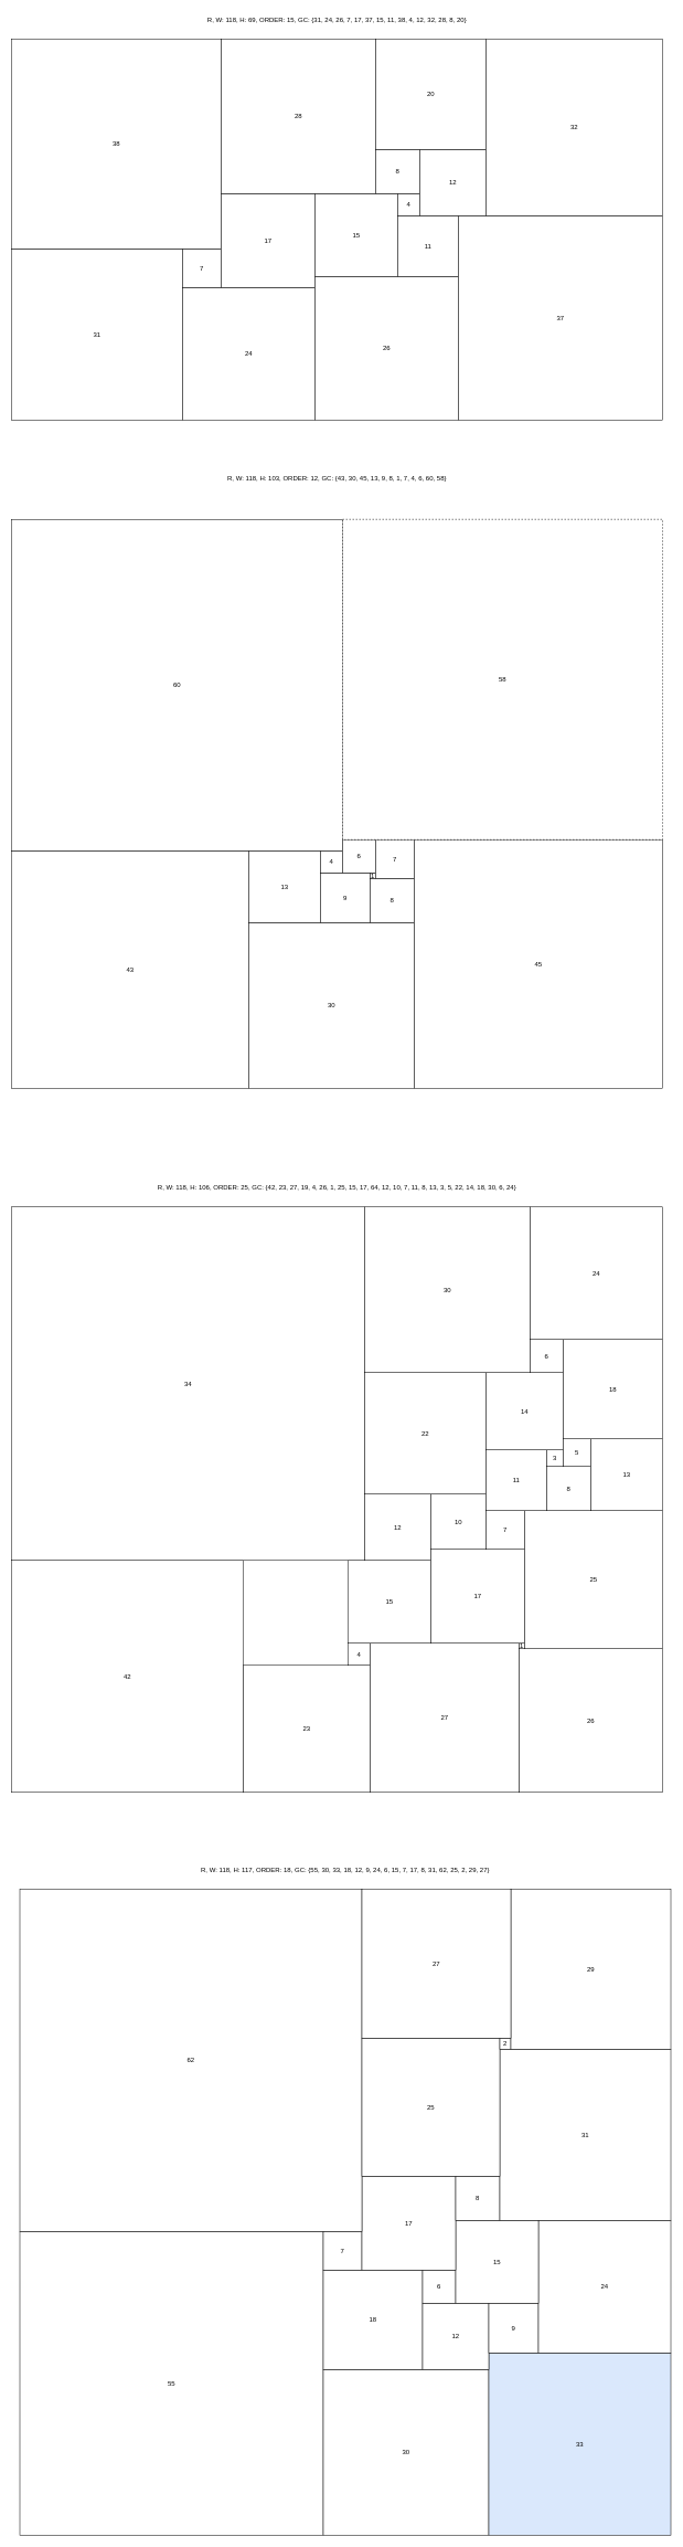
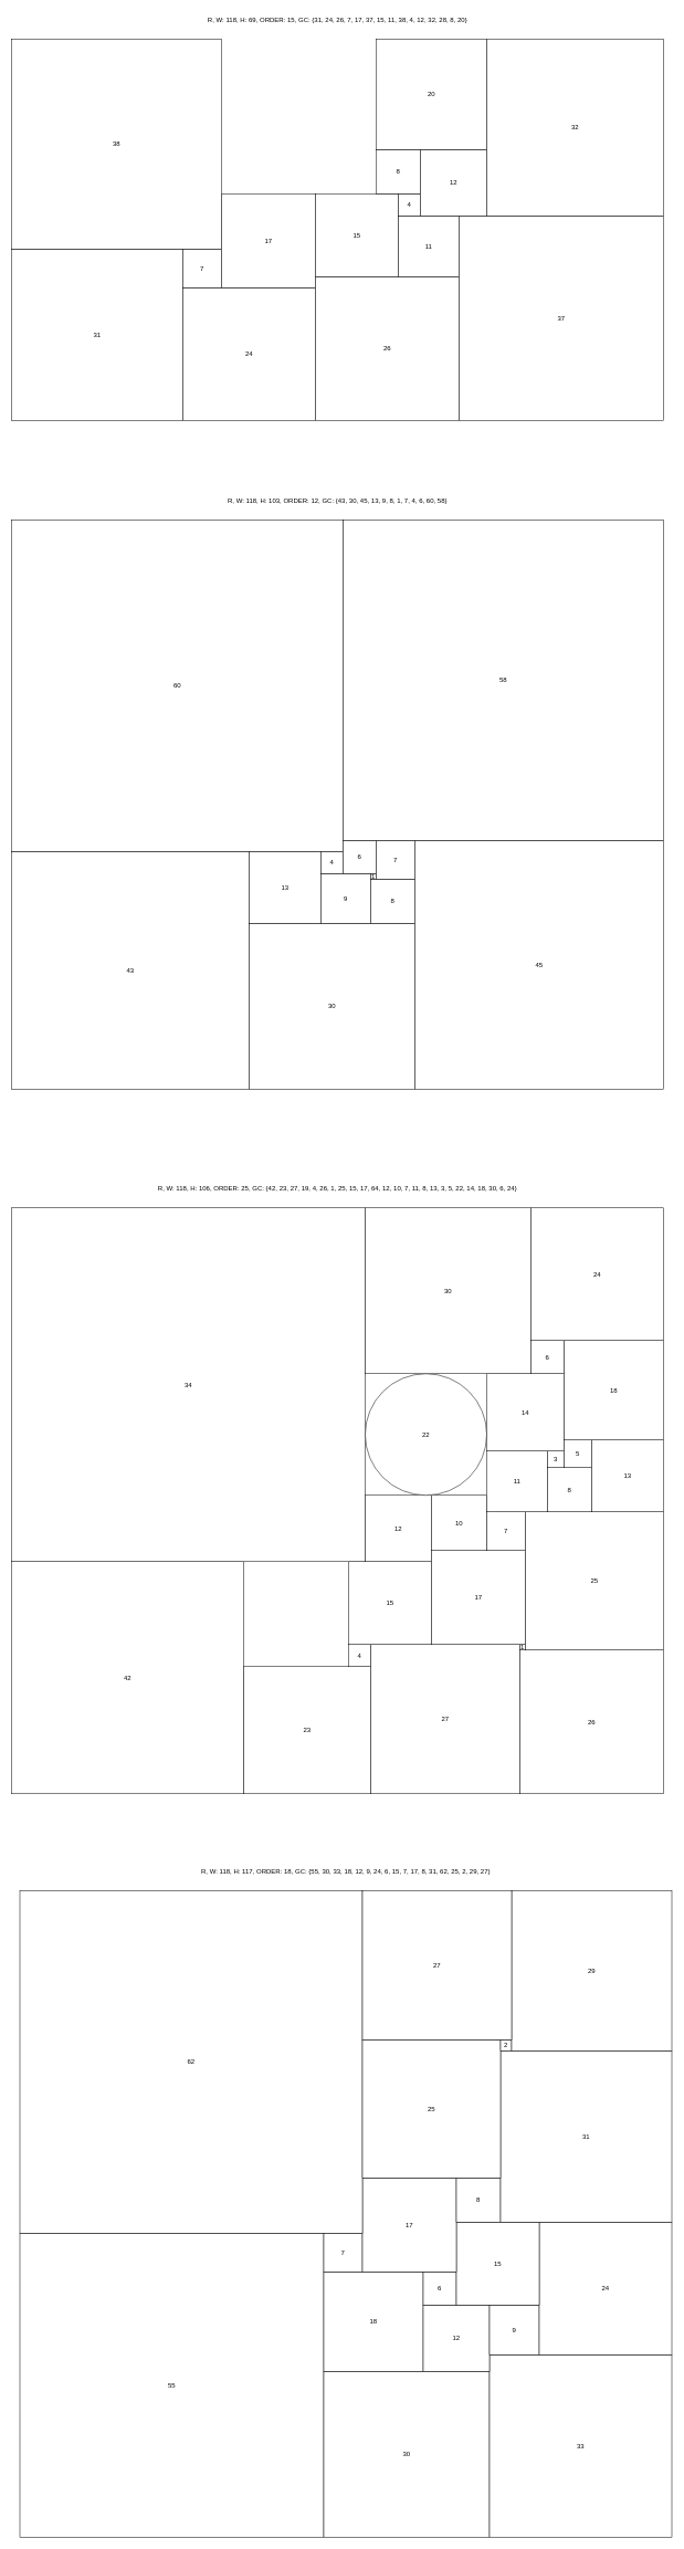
  <mxCell id="0" />
  <mxCell id="1" parent="0" />
- <mxCell id="2" value="R, W: 118, H: 103, ORDER: 12, GC: {43, 30, 45, 13, 9, 8, 1, 7, 4, 6, 60, 58} " style="text;html=1;strokeColor=none;fillColor=none;align=center;verticalAlign=middle;whiteSpace=wrap;rounded=0;flipV=1;" parent="1" vertex="1"><mxGeometry x="20" y="850" width="1180" height="30" as="geometry" /></mxCell>
+ <mxCell id="2" value="R, W: 118, H: 103, ORDER: 12, GC: {43, 30, 45, 13, 9, 8, 1, 7, 4, 6, 60, 58} " style="text;html=1;strokeColor=none;fillColor=none;align=center;verticalAlign=middle;whiteSpace=wrap;rounded=0;flipV=1;" parent="1" vertex="1"><mxGeometry x="20" y="890" width="1180" height="30" as="geometry" /></mxCell>
  <mxCell id="3" value="R, W: 118, H: 69, ORDER: 15, GC: {31, 24, 26, 7, 17, 37, 15, 11, 38, 4, 12, 32, 28, 8, 20} " style="text;html=1;strokeColor=none;fillColor=none;align=center;verticalAlign=middle;whiteSpace=wrap;rounded=0;flipV=1;" parent="1" vertex="1"><mxGeometry x="20" y="20" width="1180" height="30" as="geometry" /></mxCell>
  <mxCell id="4" value="R, W: 118, H: 117, ORDER: 18, GC: {55, 30, 33, 18, 12, 9, 24, 6, 15, 7, 17, 8, 31, 62, 25, 2, 29, 27} " style="text;html=1;strokeColor=none;fillColor=none;align=center;verticalAlign=middle;whiteSpace=wrap;rounded=0;flipV=1;" parent="1" vertex="1"><mxGeometry x="35" y="3370" width="1180" height="30" as="geometry" /></mxCell>
  <mxCell id="5" value="R, W: 118, H: 106, ORDER: 25, GC: {42, 23, 27, 19, 4, 26, 1, 25, 15, 17, 64, 12, 10, 7, 11, 8, 13, 3, 5, 22, 14, 18, 30, 6, 24} " style="text;html=1;strokeColor=none;fillColor=none;align=center;verticalAlign=middle;whiteSpace=wrap;rounded=0;flipV=1;" parent="1" vertex="1"><mxGeometry x="20" y="2135" width="1180" height="30" as="geometry" /></mxCell>
  <mxCell id="6" value="" style="group;flipV=1;" vertex="1" connectable="0" parent="1"><mxGeometry x="20" y="70" width="1180" height="690" as="geometry" /></mxCell>
  <mxCell id="7" value="31" style="rounded=0;whiteSpace=wrap;html=1;" parent="6" vertex="1"><mxGeometry y="380" width="310" height="310" as="geometry" /></mxCell>
  <mxCell id="8" value="24" style="rounded=0;whiteSpace=wrap;html=1;" parent="6" vertex="1"><mxGeometry x="310" y="450" width="240" height="240" as="geometry" /></mxCell>
  <mxCell id="9" value="26" style="rounded=0;whiteSpace=wrap;html=1;" parent="6" vertex="1"><mxGeometry x="550" y="430" width="260" height="260" as="geometry" /></mxCell>
  <mxCell id="10" value="7" style="rounded=0;whiteSpace=wrap;html=1;" parent="6" vertex="1"><mxGeometry x="310" y="380" width="70" height="70" as="geometry" /></mxCell>
  <mxCell id="11" value="17" style="rounded=0;whiteSpace=wrap;html=1;" parent="6" vertex="1"><mxGeometry x="380" y="280" width="170" height="170" as="geometry" /></mxCell>
  <mxCell id="12" value="37" style="rounded=0;whiteSpace=wrap;html=1;" parent="6" vertex="1"><mxGeometry x="810" y="320" width="370" height="370" as="geometry" /></mxCell>
  <mxCell id="13" value="15" style="rounded=0;whiteSpace=wrap;html=1;" parent="6" vertex="1"><mxGeometry x="550" y="280" width="150" height="150" as="geometry" /></mxCell>
  <mxCell id="14" value="11" style="rounded=0;whiteSpace=wrap;html=1;" parent="6" vertex="1"><mxGeometry x="700" y="320" width="110" height="110" as="geometry" /></mxCell>
  <mxCell id="15" value="38" style="rounded=0;whiteSpace=wrap;html=1;" parent="6" vertex="1"><mxGeometry width="380" height="380" as="geometry" /></mxCell>
  <mxCell id="16" value="4" style="rounded=0;whiteSpace=wrap;html=1;" parent="6" vertex="1"><mxGeometry x="700" y="280" width="40" height="40" as="geometry" /></mxCell>
  <mxCell id="17" value="12" style="rounded=0;whiteSpace=wrap;html=1;" parent="6" vertex="1"><mxGeometry x="740" y="200" width="120" height="120" as="geometry" /></mxCell>
  <mxCell id="18" value="32" style="rounded=0;whiteSpace=wrap;html=1;" parent="6" vertex="1"><mxGeometry x="860" width="320" height="320" as="geometry" /></mxCell>
- <mxCell id="19" value="28" style="rounded=0;whiteSpace=wrap;html=1;" parent="6" vertex="1"><mxGeometry x="380" width="280" height="280" as="geometry" /></mxCell>
  <mxCell id="20" value="8" style="rounded=0;whiteSpace=wrap;html=1;" parent="6" vertex="1"><mxGeometry x="660" y="200" width="80" height="80" as="geometry" /></mxCell>
  <mxCell id="21" value="20" style="rounded=0;whiteSpace=wrap;html=1;" parent="6" vertex="1"><mxGeometry x="660" width="200" height="200" as="geometry" /></mxCell>
  <mxCell id="22" value="" style="group;flipV=1;" vertex="1" connectable="0" parent="1"><mxGeometry x="20" y="940" width="1180" height="1030" as="geometry" /></mxCell>
  <mxCell id="23" value="43" style="rounded=0;whiteSpace=wrap;html=1;" parent="22" vertex="1"><mxGeometry y="600" width="430" height="430" as="geometry" /></mxCell>
  <mxCell id="24" value="30" style="rounded=0;whiteSpace=wrap;html=1;" parent="22" vertex="1"><mxGeometry x="430" y="730" width="300" height="300" as="geometry" /></mxCell>
  <mxCell id="25" value="45" style="rounded=0;whiteSpace=wrap;html=1;" parent="22" vertex="1"><mxGeometry x="730" y="580" width="450" height="450" as="geometry" /></mxCell>
  <mxCell id="26" value="13" style="rounded=0;whiteSpace=wrap;html=1;" parent="22" vertex="1"><mxGeometry x="430" y="600" width="130" height="130" as="geometry" /></mxCell>
  <mxCell id="27" value="9" style="rounded=0;whiteSpace=wrap;html=1;" parent="22" vertex="1"><mxGeometry x="560" y="640" width="90" height="90" as="geometry" /></mxCell>
  <mxCell id="28" value="8" style="rounded=0;whiteSpace=wrap;html=1;" parent="22" vertex="1"><mxGeometry x="650" y="650" width="80" height="80" as="geometry" /></mxCell>
  <mxCell id="29" value="1" style="rounded=0;whiteSpace=wrap;html=1;" parent="22" vertex="1"><mxGeometry x="650" y="640" width="10" height="10" as="geometry" /></mxCell>
  <mxCell id="30" value="7" style="rounded=0;whiteSpace=wrap;html=1;" parent="22" vertex="1"><mxGeometry x="660" y="580" width="70" height="70" as="geometry" /></mxCell>
  <mxCell id="31" value="4" style="rounded=0;whiteSpace=wrap;html=1;" parent="22" vertex="1"><mxGeometry x="560" y="600" width="40" height="40" as="geometry" /></mxCell>
  <mxCell id="32" value="6" style="rounded=0;whiteSpace=wrap;html=1;" parent="22" vertex="1"><mxGeometry x="600" y="580" width="60" height="60" as="geometry" /></mxCell>
  <mxCell id="33" value="60" style="rounded=0;whiteSpace=wrap;html=1;" parent="22" vertex="1"><mxGeometry width="600" height="600" as="geometry" /></mxCell>
- <mxCell id="34" value="58" style="rounded=0;whiteSpace=wrap;html=1;dashed=1;" parent="22" vertex="1"><mxGeometry x="600" width="580" height="580" as="geometry" /></mxCell>
+ <mxCell id="34" value="58" style="rounded=0;whiteSpace=wrap;html=1;" parent="22" vertex="1"><mxGeometry x="600" width="580" height="580" as="geometry" /></mxCell>
  <mxCell id="35" value="" style="group;flipV=1;" vertex="1" connectable="0" parent="1"><mxGeometry x="20" y="2185" width="1180" height="1060" as="geometry" /></mxCell>
  <mxCell id="36" value="42" style="rounded=0;whiteSpace=wrap;html=1;" parent="35" vertex="1"><mxGeometry y="640" width="420" height="420" as="geometry" /></mxCell>
  <mxCell id="37" value="23" style="rounded=0;whiteSpace=wrap;html=1;" parent="35" vertex="1"><mxGeometry x="420" y="830" width="230" height="230" as="geometry" /></mxCell>
  <mxCell id="38" value="27" style="rounded=0;whiteSpace=wrap;html=1;" parent="35" vertex="1"><mxGeometry x="650" y="790" width="270" height="270" as="geometry" /></mxCell>
  <mxCell id="39" value="4" style="rounded=0;whiteSpace=wrap;html=1;" parent="35" vertex="1"><mxGeometry x="610" y="790" width="40" height="40" as="geometry" /></mxCell>
  <mxCell id="40" value="26" style="rounded=0;whiteSpace=wrap;html=1;" parent="35" vertex="1"><mxGeometry x="920" y="800" width="260" height="260" as="geometry" /></mxCell>
  <mxCell id="41" value="1" style="rounded=0;whiteSpace=wrap;html=1;" parent="35" vertex="1"><mxGeometry x="920" y="790" width="10" height="10" as="geometry" /></mxCell>
  <mxCell id="42" value="25" style="rounded=0;whiteSpace=wrap;html=1;" parent="35" vertex="1"><mxGeometry x="930" y="550" width="250" height="250" as="geometry" /></mxCell>
  <mxCell id="43" value="15" style="rounded=0;whiteSpace=wrap;html=1;" parent="35" vertex="1"><mxGeometry x="610" y="640" width="150" height="150" as="geometry" /></mxCell>
  <mxCell id="44" value="17" style="rounded=0;whiteSpace=wrap;html=1;" parent="35" vertex="1"><mxGeometry x="760" y="620" width="170" height="170" as="geometry" /></mxCell>
  <mxCell id="45" value="34" style="rounded=0;whiteSpace=wrap;html=1;" parent="35" vertex="1"><mxGeometry width="640" height="640" as="geometry" /></mxCell>
  <mxCell id="46" value="12" style="rounded=0;whiteSpace=wrap;html=1;" parent="35" vertex="1"><mxGeometry x="640" y="520" width="120" height="120" as="geometry" /></mxCell>
  <mxCell id="47" value="10" style="rounded=0;whiteSpace=wrap;html=1;" parent="35" vertex="1"><mxGeometry x="760" y="520" width="100" height="100" as="geometry" /></mxCell>
  <mxCell id="48" value="7" style="rounded=0;whiteSpace=wrap;html=1;" parent="35" vertex="1"><mxGeometry x="860" y="550" width="70" height="70" as="geometry" /></mxCell>
  <mxCell id="49" value="11" style="rounded=0;whiteSpace=wrap;html=1;" parent="35" vertex="1"><mxGeometry x="860" y="440" width="110" height="110" as="geometry" /></mxCell>
  <mxCell id="50" value="8" style="rounded=0;whiteSpace=wrap;html=1;" parent="35" vertex="1"><mxGeometry x="970" y="470" width="80" height="80" as="geometry" /></mxCell>
  <mxCell id="51" value="13" style="rounded=0;whiteSpace=wrap;html=1;" parent="35" vertex="1"><mxGeometry x="1050" y="420" width="130" height="130" as="geometry" /></mxCell>
  <mxCell id="52" value="3" style="rounded=0;whiteSpace=wrap;html=1;" parent="35" vertex="1"><mxGeometry x="970" y="440" width="30" height="30" as="geometry" /></mxCell>
  <mxCell id="53" value="5" style="rounded=0;whiteSpace=wrap;html=1;" parent="35" vertex="1"><mxGeometry x="1000" y="420" width="50" height="50" as="geometry" /></mxCell>
- <mxCell id="54" value="22" style="rounded=0;whiteSpace=wrap;html=1;" parent="35" vertex="1"><mxGeometry x="640" y="300" width="220" height="220" as="geometry" /></mxCell>
+ <mxCell id="54" value="22" style="ellipse;whiteSpace=wrap;html=1;" parent="35" vertex="1"><mxGeometry x="640" y="300" width="220" height="220" as="geometry" /></mxCell>
  <mxCell id="55" value="14" style="rounded=0;whiteSpace=wrap;html=1;" parent="35" vertex="1"><mxGeometry x="860" y="300" width="140" height="140" as="geometry" /></mxCell>
  <mxCell id="56" value="18" style="rounded=0;whiteSpace=wrap;html=1;" parent="35" vertex="1"><mxGeometry x="1000" y="240" width="180" height="180" as="geometry" /></mxCell>
  <mxCell id="57" value="30" style="rounded=0;whiteSpace=wrap;html=1;" parent="35" vertex="1"><mxGeometry x="640" width="300" height="300" as="geometry" /></mxCell>
  <mxCell id="58" value="6" style="rounded=0;whiteSpace=wrap;html=1;" parent="35" vertex="1"><mxGeometry x="940" y="240" width="60" height="60" as="geometry" /></mxCell>
  <mxCell id="59" value="24" style="rounded=0;whiteSpace=wrap;html=1;" parent="35" vertex="1"><mxGeometry x="940" width="240" height="240" as="geometry" /></mxCell>
  <mxCell id="60" value="" style="group;flipV=1;" vertex="1" connectable="0" parent="1"><mxGeometry x="35" y="3420" width="1180" height="1170" as="geometry" /></mxCell>
  <mxCell id="61" value="55" style="rounded=0;whiteSpace=wrap;html=1;" parent="60" vertex="1"><mxGeometry y="620" width="550" height="550" as="geometry" /></mxCell>
  <mxCell id="62" value="30" style="rounded=0;whiteSpace=wrap;html=1;" parent="60" vertex="1"><mxGeometry x="550" y="870" width="300" height="300" as="geometry" /></mxCell>
- <mxCell id="63" value="33" style="rounded=0;whiteSpace=wrap;html=1;fillColor=#dae8fc;" parent="60" vertex="1"><mxGeometry x="850" y="840" width="330" height="330" as="geometry" /></mxCell>
+ <mxCell id="63" value="33" style="rounded=0;whiteSpace=wrap;html=1;" parent="60" vertex="1"><mxGeometry x="850" y="840" width="330" height="330" as="geometry" /></mxCell>
  <mxCell id="64" value="18" style="rounded=0;whiteSpace=wrap;html=1;" parent="60" vertex="1"><mxGeometry x="550" y="690" width="180" height="180" as="geometry" /></mxCell>
  <mxCell id="65" value="12" style="rounded=0;whiteSpace=wrap;html=1;" parent="60" vertex="1"><mxGeometry x="730" y="750" width="120" height="120" as="geometry" /></mxCell>
  <mxCell id="66" value="9" style="rounded=0;whiteSpace=wrap;html=1;" parent="60" vertex="1"><mxGeometry x="850" y="750" width="90" height="90" as="geometry" /></mxCell>
  <mxCell id="67" value="24" style="rounded=0;whiteSpace=wrap;html=1;" parent="60" vertex="1"><mxGeometry x="940" y="600" width="240" height="240" as="geometry" /></mxCell>
  <mxCell id="68" value="6" style="rounded=0;whiteSpace=wrap;html=1;" parent="60" vertex="1"><mxGeometry x="730" y="690" width="60" height="60" as="geometry" /></mxCell>
  <mxCell id="69" value="15" style="rounded=0;whiteSpace=wrap;html=1;" parent="60" vertex="1"><mxGeometry x="790" y="600" width="150" height="150" as="geometry" /></mxCell>
  <mxCell id="70" value="7" style="rounded=0;whiteSpace=wrap;html=1;" parent="60" vertex="1"><mxGeometry x="550" y="620" width="70" height="70" as="geometry" /></mxCell>
  <mxCell id="71" value="17" style="rounded=0;whiteSpace=wrap;html=1;" parent="60" vertex="1"><mxGeometry x="620" y="520" width="170" height="170" as="geometry" /></mxCell>
  <mxCell id="72" value="8" style="rounded=0;whiteSpace=wrap;html=1;" parent="60" vertex="1"><mxGeometry x="790" y="520" width="80" height="80" as="geometry" /></mxCell>
  <mxCell id="73" value="31" style="rounded=0;whiteSpace=wrap;html=1;" parent="60" vertex="1"><mxGeometry x="870" y="290" width="310" height="310" as="geometry" /></mxCell>
  <mxCell id="74" value="62" style="rounded=0;whiteSpace=wrap;html=1;" parent="60" vertex="1"><mxGeometry width="620" height="620" as="geometry" /></mxCell>
  <mxCell id="75" value="25" style="rounded=0;whiteSpace=wrap;html=1;" parent="60" vertex="1"><mxGeometry x="620" y="270" width="250" height="250" as="geometry" /></mxCell>
  <mxCell id="76" value="2" style="rounded=0;whiteSpace=wrap;html=1;" parent="60" vertex="1"><mxGeometry x="870" y="270" width="20" height="20" as="geometry" /></mxCell>
  <mxCell id="77" value="29" style="rounded=0;whiteSpace=wrap;html=1;" parent="60" vertex="1"><mxGeometry x="890" width="290" height="290" as="geometry" /></mxCell>
  <mxCell id="78" value="27" style="rounded=0;whiteSpace=wrap;html=1;" parent="60" vertex="1"><mxGeometry x="620" width="270" height="270" as="geometry" /></mxCell>
